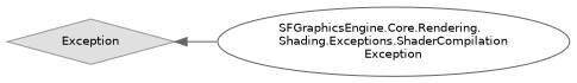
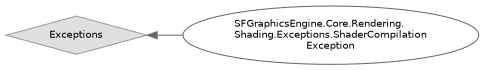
  digraph {
    rankdir=LR
    node [fontname=Helvetica fontsize=10 style=filled]
-   n1 [color=grey60 fillcolor="#E0E0E0" height=0.2 label=Exception shape=diamond width=0.4]
+   n1 [color=grey60 fillcolor="#E0E0E0" height=0.2 label=Exceptions shape=diamond width=0.4]
    n2 [color=grey40 fillcolor=white height=0.2 label="SFGraphicsEngine.Core.Rendering.\lShading.Exceptions.ShaderCompilation\lException" shape=ellipse width=0.4]
    n1 -> n2 [color=gray40 dir=back fontname=Helvetica fontsize=10 labelfontname=Helvetica labelfontsize=10 style=solid]
  }
